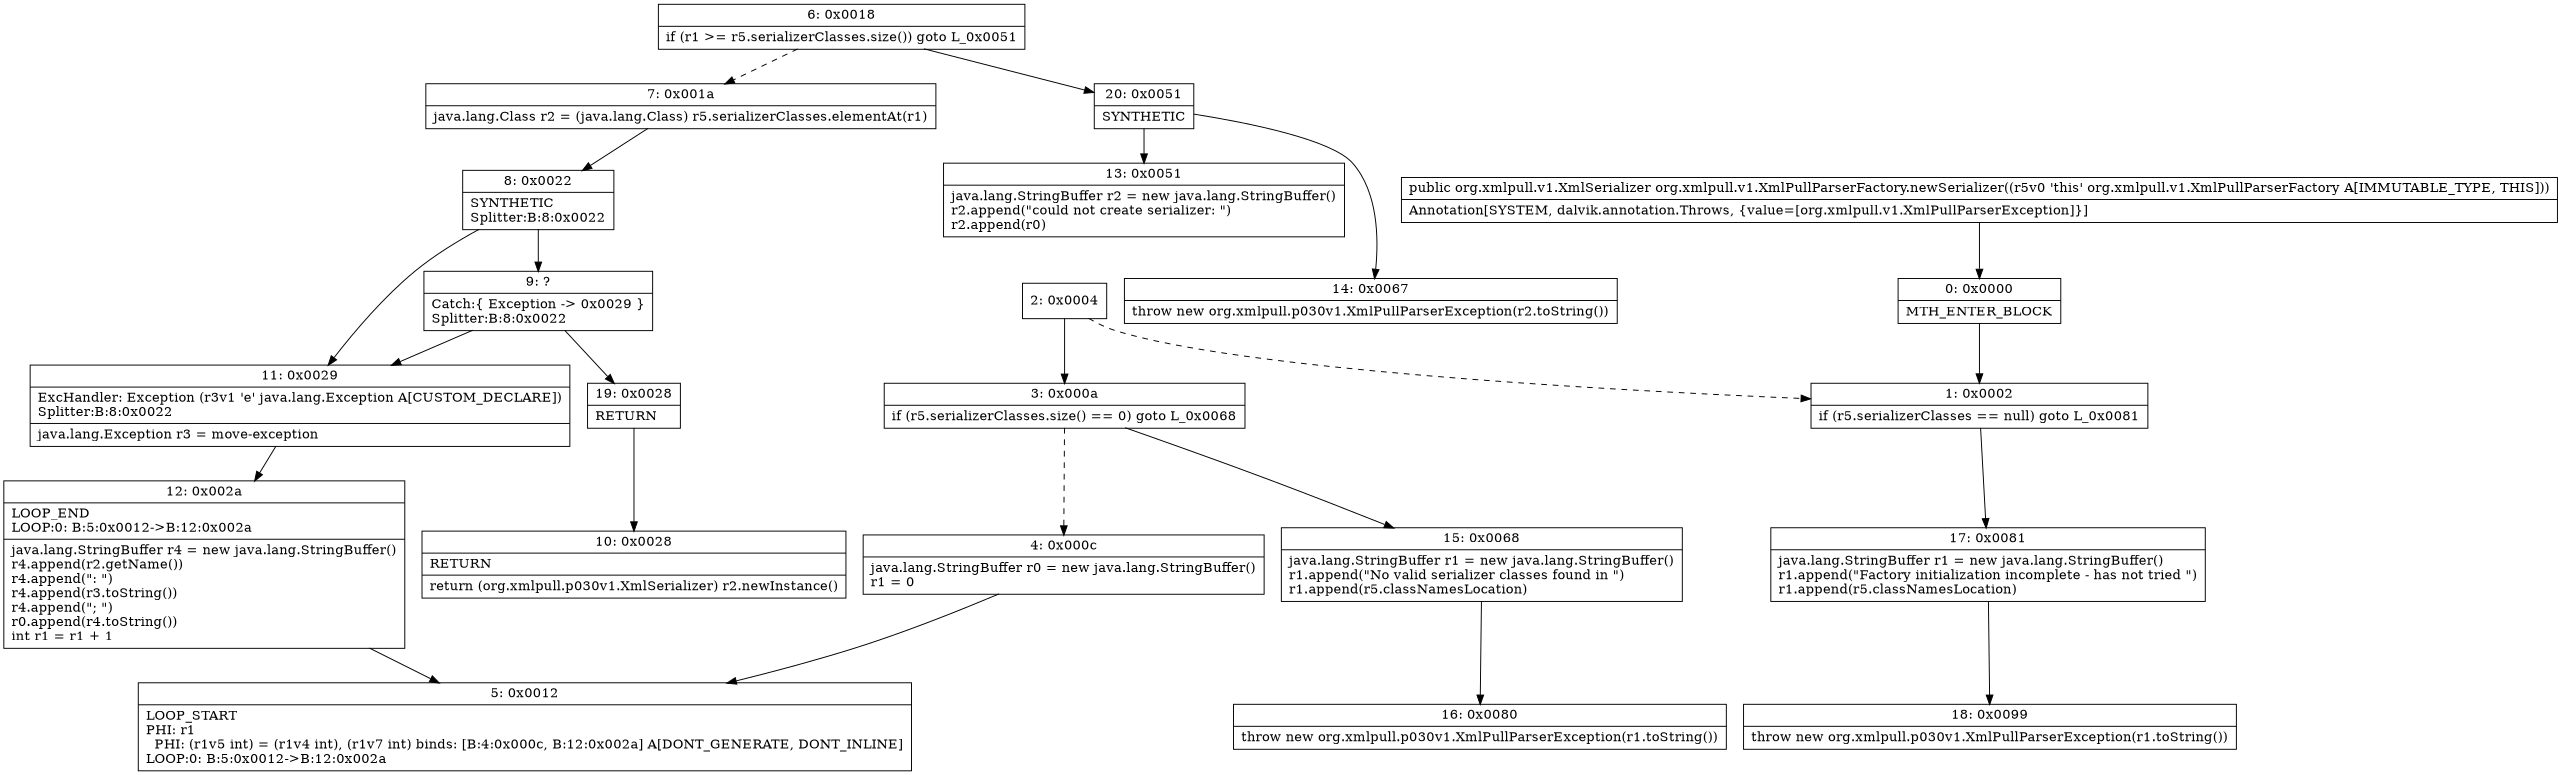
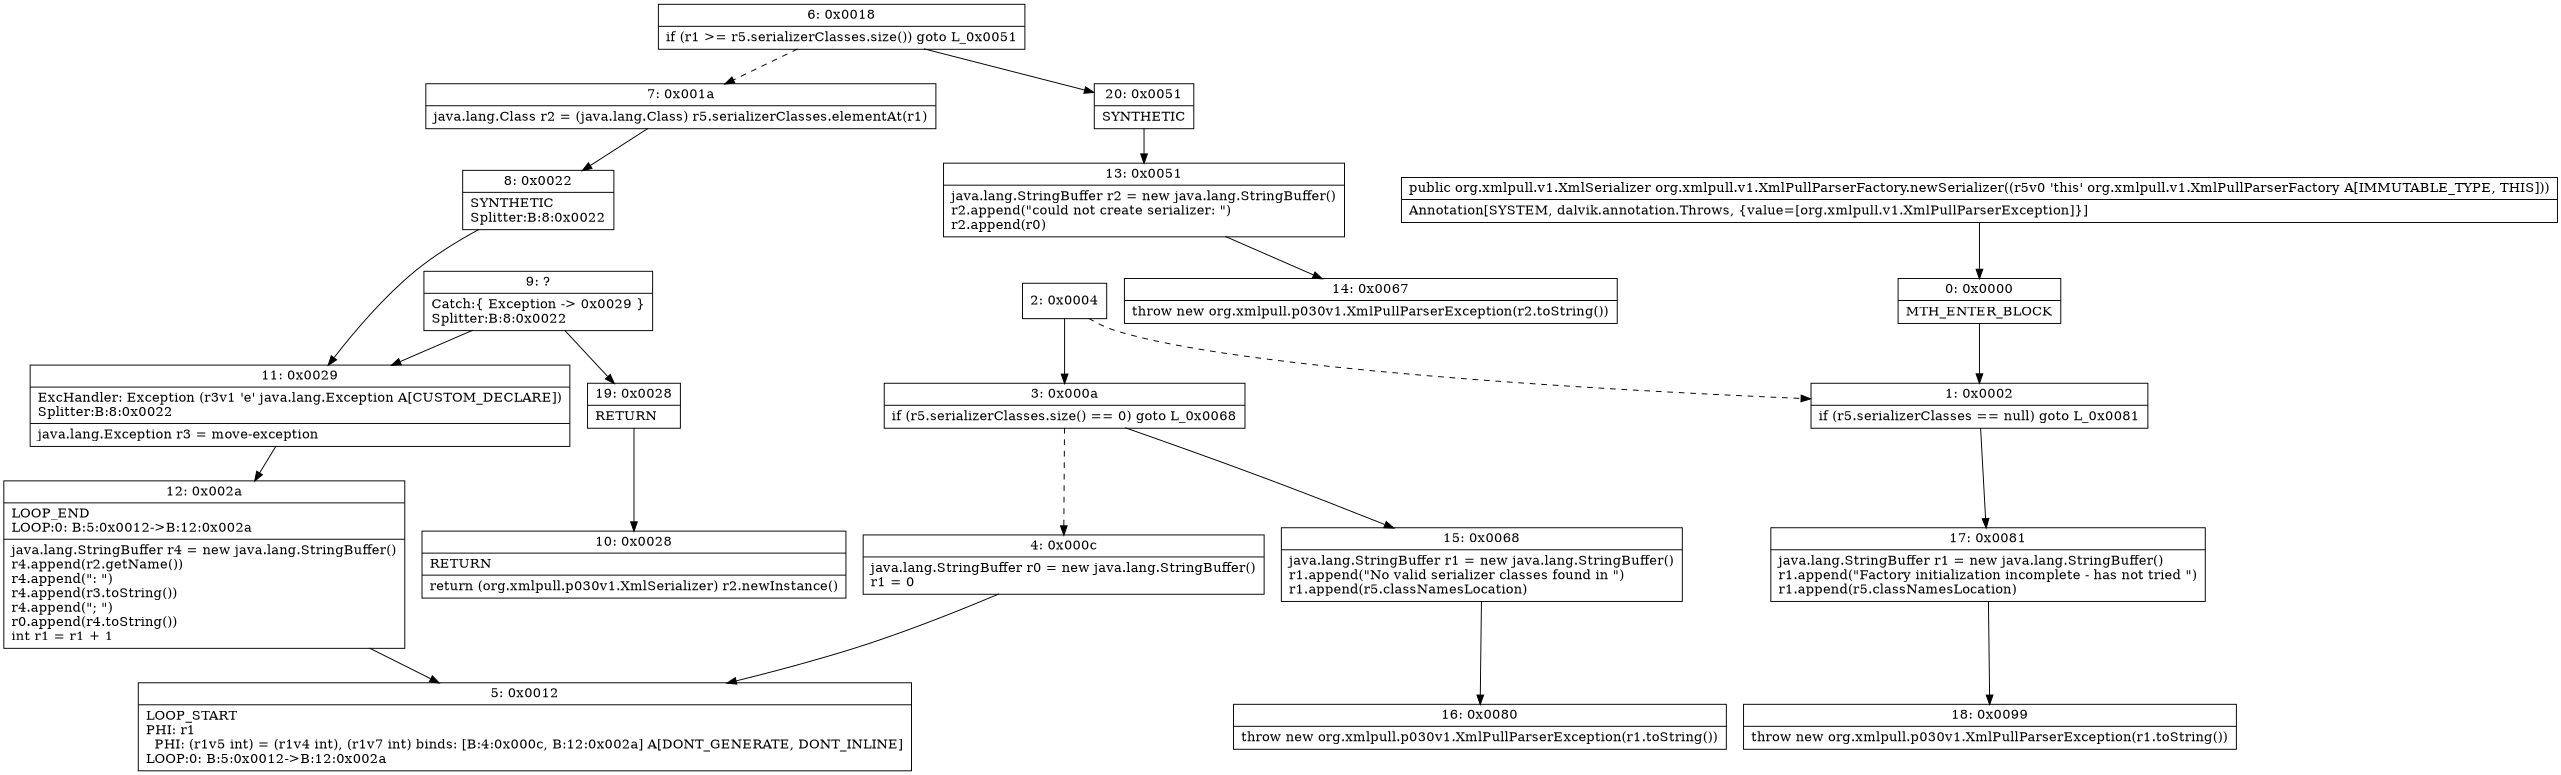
  digraph {
    node [shape=record]
    n1 [label="{0\:\ 0x0000|MTH_ENTER_BLOCK\l}"]
    n2 [label="{1\:\ 0x0002|if (r5.serializerClasses == null) goto L_0x0081\l}"]
    n3 [label="{17\:\ 0x0081|java.lang.StringBuffer r1 = new java.lang.StringBuffer()\lr1.append(\"Factory initialization incomplete \- has not tried \")\lr1.append(r5.classNamesLocation)\l}"]
    n4 [label="{2\:\ 0x0004}"]
    n5 [label="{3\:\ 0x000a|if (r5.serializerClasses.size() == 0) goto L_0x0068\l}"]
    n6 [label="{18\:\ 0x0099|throw new org.xmlpull.p030v1.XmlPullParserException(r1.toString())\l}"]
    n7 [label="{4\:\ 0x000c|java.lang.StringBuffer r0 = new java.lang.StringBuffer()\lr1 = 0\l}"]
    n8 [label="{15\:\ 0x0068|java.lang.StringBuffer r1 = new java.lang.StringBuffer()\lr1.append(\"No valid serializer classes found in \")\lr1.append(r5.classNamesLocation)\l}"]
    n9 [label="{5\:\ 0x0012|LOOP_START\lPHI: r1 \l  PHI: (r1v5 int) = (r1v4 int), (r1v7 int) binds: [B:4:0x000c, B:12:0x002a] A[DONT_GENERATE, DONT_INLINE]\lLOOP:0: B:5:0x0012\-\>B:12:0x002a\l}"]
    n10 [label="{16\:\ 0x0080|throw new org.xmlpull.p030v1.XmlPullParserException(r1.toString())\l}"]
    n11 [label="{6\:\ 0x0018|if (r1 \>= r5.serializerClasses.size()) goto L_0x0051\l}"]
    n12 [label="{7\:\ 0x001a|java.lang.Class r2 = (java.lang.Class) r5.serializerClasses.elementAt(r1)\l}"]
    n13 [label="{20\:\ 0x0051|SYNTHETIC\l}"]
    n14 [label="{8\:\ 0x0022|SYNTHETIC\lSplitter:B:8:0x0022\l}"]
    n15 [label="{13\:\ 0x0051|java.lang.StringBuffer r2 = new java.lang.StringBuffer()\lr2.append(\"could not create serializer: \")\lr2.append(r0)\l}"]
    n16 [label="{9\:\ ?|Catch:\{ Exception \-\> 0x0029 \}\lSplitter:B:8:0x0022\l}"]
    n17 [label="{11\:\ 0x0029|ExcHandler: Exception (r3v1 'e' java.lang.Exception A[CUSTOM_DECLARE])\lSplitter:B:8:0x0022\l|java.lang.Exception r3 = move\-exception\l}"]
    n18 [label="{19\:\ 0x0028|RETURN\l}"]
    n19 [label="{12\:\ 0x002a|LOOP_END\lLOOP:0: B:5:0x0012\-\>B:12:0x002a\l|java.lang.StringBuffer r4 = new java.lang.StringBuffer()\lr4.append(r2.getName())\lr4.append(\": \")\lr4.append(r3.toString())\lr4.append(\"; \")\lr0.append(r4.toString())\lint r1 = r1 + 1\l}"]
    n20 [label="{10\:\ 0x0028|RETURN\l|return (org.xmlpull.p030v1.XmlSerializer) r2.newInstance()\l}"]
    n21 [label="{14\:\ 0x0067|throw new org.xmlpull.p030v1.XmlPullParserException(r2.toString())\l}"]
    n22 [label="{public org.xmlpull.v1.XmlSerializer org.xmlpull.v1.XmlPullParserFactory.newSerializer((r5v0 'this' org.xmlpull.v1.XmlPullParserFactory A[IMMUTABLE_TYPE, THIS]))  | Annotation[SYSTEM, dalvik.annotation.Throws, \{value=[org.xmlpull.v1.XmlPullParserException]\}]\l}"]
    n1 -> n2
    n2 -> n3
    n3 -> n6
    n4 -> n2 [style=dashed]
    n4 -> n5
    n5 -> n7 [style=dashed]
    n5 -> n8
    n7 -> n9
    n8 -> n10
    n11 -> n12 [style=dashed]
    n11 -> n13
    n12 -> n14
    n13 -> n15
-   n14 -> n16
    n14 -> n17
-   n13 -> n21
+   n15 -> n21
    n16 -> n17
    n16 -> n18
    n17 -> n19
    n18 -> n20
    n19 -> n9
    n22 -> n1
  }
